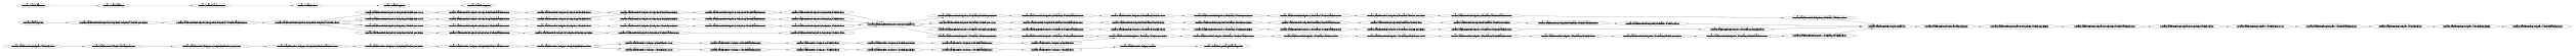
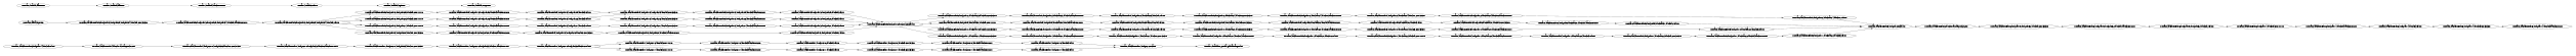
  digraph {
    rankdir=LR
    "root_a_2/tail_a/input_0"
    "root_a_0/backbone_b_5/body_d_13/body_d_29/body_b_34/block_b/conv3x3_0"
    "root_a_0/backbone_b_5/body_d_13/body_d_29/body_b_34/block_b/batch_norm_0"
    "root_a_0/backbone_b_5/body_d_13/body_d_29/body_b_34/block_b/relu_0"
    "root_a_0/backbone_b_5/body_d_13/body_d_26/block_f/conv1x1_0"
    "root_a_0/backbone_b_5/body_d_13/body_d_28/block_e/conv3x3_0"
    "root_a_0/backbone_b_5/body_d_13/body_d_25/block_f/conv1x1_0"
    "root_a_0/backbone_b_5/body_d_13/body_d_27/block_f/conv1x1_0"
    "root_a_0/backbone_b_5/body_d_13/body_d_26/block_f/batch_norm_0"
    "root_a_0/backbone_b_5/body_d_13/body_d_28/block_e/batch_norm_0"
    "root_a_0/backbone_b_5/body_d_13/body_d_25/block_f/batch_norm_0"
    "root_a_0/backbone_b_5/body_d_13/body_d_27/block_f/batch_norm_0"
    "root_a_0/backbone_b_5/body_d_13/body_d_26/block_f/relu_0"
    "root_a_0/backbone_b_5/body_d_13/body_d_25/block_f/conv3x3_0"
    "root_a_0/backbone_b_5/body_d_13/body_d_26/block_f/conv3x3_0"
    "root_a_0/backbone_b_5/body_d_13/body_d_26/block_f/batch_norm_1"
    "root_a_0/backbone_b_5/body_d_13/body_d_26/block_f/relu_1"
    "root_a_0/backbone_b_5/body_d_13/body_d/concat4_0"
    "root_a_0/backbone_b_5/body_d_10/block_a_19/block_b/conv3x3_0"
    "root_a_0/backbone_b_5/body_d_11/block_a_21/block_e/conv3x3_0"
    "root_a_0/backbone_b_5/body_d_12/block_a_23/block_b/conv3x3_0"
    "root_a_0/backbone_b_5/body_d_9/block_a_30/block_f/conv1x1_0"
    "root_a_0/backbone_b_5/body_d_13/body_d_28/block_e/conv3x3_1"
    "root_a_0/backbone_b_5/body_d_13/body_d_28/block_e/batch_norm_1"
    "root_a_0/backbone_b_5/body_d_13/body_d_28/block_e/relu_0"
    "root_a_0/backbone_b_5/body_d_13/body_d_25/block_f/relu_0"
    "root_a_0/backbone_b_5/body_d_13/body_d_25/block_f/batch_norm_1"
    "root_a_0/backbone_b_5/body_d_13/body_d_25/block_f/relu_1"
    "root_a_0/backbone_b_5/body_d_13/body_d_27/block_f/relu_0"
    "root_a_0/backbone_b_5/body_d_13/body_d_27/block_f/conv3x3_0"
    "root_a_0/backbone_b_5/body_d_13/body_d_27/block_f/batch_norm_1"
    "root_a_0/backbone_b_5/body_d_13/body_d_27/block_f/relu_1"
    "root_a_0/backbone_b_5/body_d_10/block_a_19/block_b/batch_norm_0"
    "root_a_0/backbone_b_5/body_d_11/block_a_21/block_e/batch_norm_0"
    "root_a_0/backbone_b_5/body_d_12/block_a_23/block_b/batch_norm_0"
    "root_a_0/backbone_b_5/body_d_9/block_a_30/block_f/batch_norm_0"
    "root_a_0/backbone_b_5/body_d_10/block_a_19/block_b/relu_0"
    "root_a_0/backbone_b_5/body_d_10/block_a_20/block_e/conv3x3_0"
    "root_a_0/backbone_b_5/body_d_10/block_a_20/block_e/batch_norm_0"
    "root_a_0/backbone_b_5/body_d_10/block_a_20/block_e/conv3x3_1"
    "root_a_0/backbone_b_5/body_d_10/block_a_20/block_e/batch_norm_1"
    "root_a_0/backbone_b_5/body_d_10/block_a_20/block_e/relu_0"
    "root_a_0/backbone_b_5/body_d/concat4_0"
    "root_a_0/backbone_b_3/blocksr_a/maxpool2x2_0"
    "root_a_0/backbone_b_5/body_d_11/block_a_21/block_e/conv3x3_1"
    "root_a_0/backbone_b_5/body_d_11/block_a_21/block_e/batch_norm_1"
    "root_a_0/backbone_b_5/body_d_11/block_a_21/block_e/relu_0"
    "root_a_0/backbone_b_5/body_d_11/block_a_22/block_f/conv1x1_0"
    "root_a_0/backbone_b_5/body_d_11/block_a_22/block_f/batch_norm_0"
    "root_a_0/backbone_b_5/body_d_11/block_a_22/block_f/relu_0"
    "root_a_0/backbone_b_5/body_d_11/block_a_22/block_f/conv3x3_0"
    "root_a_0/backbone_b_5/body_d_11/block_a_22/block_f/batch_norm_1"
    "root_a_0/backbone_b_5/body_d_11/block_a_22/block_f/relu_1"
    "root_a_0/backbone_b_5/body_d_12/block_a_23/block_b/relu_0"
    "root_a_0/backbone_b_5/body_d_12/block_a_24/block_e/conv3x3_0"
    "root_a_0/backbone_b_5/body_d_12/block_a_24/block_e/batch_norm_0"
    "root_a_0/backbone_b_5/body_d_12/block_a_24/block_e/conv3x3_1"
    "root_a_0/backbone_b_5/body_d_12/block_a_24/block_e/batch_norm_1"
    "root_a_0/backbone_b_5/body_d_12/block_a_24/block_e/relu_0"
    "root_a_0/backbone_b_5/body_d_9/block_a_30/block_f/relu_0"
    "root_a_0/backbone_b_5/body_d_9/block_a_30/block_f/conv3x3_0"
    "root_a_0/backbone_b_5/body_d_9/block_a_30/block_f/batch_norm_1"
    "root_a_0/backbone_b_5/body_d_9/block_a_30/block_f/relu_1"
    "root_a_0/backbone_b_5/body_d_9/block_a_31/block_b/conv3x3_0"
    "root_a_0/backbone_b_5/body_d_9/block_a_31/block_b/batch_norm_0"
    "root_a_0/backbone_b_5/body_d_9/block_a_31/block_b/relu_0"
    "root_a_0/backbone_b_6/body_a_15/body_b_32/block_b/conv3x3_0"
    "root_a_0/backbone_b_6/body_a_15/body_b_32/block_b/batch_norm_0"
    "root_a_0/backbone_b_6/body_a_15/body_b_32/block_b/relu_0"
    "root_a_0/backbone_b_6/body_a_14/block_f/conv1x1_0"
    "root_a_0/backbone_b_6/body_a_14/block_f/batch_norm_0"
    "root_a_0/backbone_b_6/body_a_14/block_f/relu_0"
    "root_a_0/backbone_b_6/body_a_14/block_f/conv3x3_0"
    "root_a_0/backbone_b_6/body_a_14/block_f/batch_norm_1"
    "root_a_0/backbone_b_6/body_a_14/block_f/relu_1"
    "root_a_0/backbone_b_4/blocksr_a/maxpool2x2_0"
    n77 [label="root_a_0/backbone_b_4/body_c_18/body_b_33/block_e/conv3x3_0"]
    "root_a_0/backbone_b_7/body_c_18/body_b_33/block_e/batch_norm_0"
    "root_a_0/backbone_b_7/body_c_18/body_b_33/block_e/conv3x3_1"
    "root_a_0/backbone_b_7/body_c_18/body_b_33/block_e/batch_norm_1"
    "root_a_0/backbone_b_7/body_c_18/body_b_33/block_e/relu_0"
    "root_a_0/backbone_b_7/body_c_16/block_f/conv1x1_0"
    "root_a_0/backbone_b_7/body_c_17/block_f/conv1x1_0"
    "root_a_0/backbone_b_7/body_c_16/block_f/batch_norm_0"
    "root_a_0/backbone_b_7/body_c_17/block_f/batch_norm_0"
    "root_a_0/backbone_b_7/body_c_16/block_f/relu_0"
    "root_a_0/backbone_b_7/body_c_16/block_f/conv3x3_0"
    "root_a_0/backbone_b_7/body_c_16/block_f/batch_norm_1"
    "root_a_0/backbone_b_7/body_c_16/block_f/relu_1"
    "root_a_0/backbone_b_7/body_c/concat_0"
    "root_a_1/head_b_8/pool_a/globalmaxpool_0"
    "root_a_0/backbone_b_7/body_c_17/block_f/relu_0"
    "root_a_0/backbone_b_7/body_c_17/block_f/conv3x3_0"
    "root_a_0/backbone_b_7/body_c_17/block_f/batch_norm_1"
    "root_a_0/backbone_b_7/body_c_17/block_f/relu_1"
    "root_a_1/head_b/flatten_0"
    "root_a_1/head_b/affine_0"
    "root_a_1/head_b/batch_norm_0"
    "root_a_1/head_b/relu_0"
    "root_a_1/head_b/logits_0"
    "root_a_1/head_b/output_0"
    "root_a_2/tail_a/input_0" -> "root_a_0/backbone_b_5/body_d_13/body_d_29/body_b_34/block_b/conv3x3_0"
    "root_a_0/backbone_b_5/body_d_13/body_d_29/body_b_34/block_b/conv3x3_0" -> "root_a_0/backbone_b_5/body_d_13/body_d_29/body_b_34/block_b/batch_norm_0"
    "root_a_0/backbone_b_5/body_d_13/body_d_29/body_b_34/block_b/batch_norm_0" -> "root_a_0/backbone_b_5/body_d_13/body_d_29/body_b_34/block_b/relu_0"
    "root_a_0/backbone_b_5/body_d_13/body_d_29/body_b_34/block_b/relu_0" -> "root_a_0/backbone_b_5/body_d_13/body_d_26/block_f/conv1x1_0"
    "root_a_0/backbone_b_5/body_d_13/body_d_29/body_b_34/block_b/relu_0" -> "root_a_0/backbone_b_5/body_d_13/body_d_28/block_e/conv3x3_0"
    "root_a_0/backbone_b_5/body_d_13/body_d_29/body_b_34/block_b/relu_0" -> "root_a_0/backbone_b_5/body_d_13/body_d_25/block_f/conv1x1_0"
    "root_a_0/backbone_b_5/body_d_13/body_d_29/body_b_34/block_b/relu_0" -> "root_a_0/backbone_b_5/body_d_13/body_d_27/block_f/conv1x1_0"
    "root_a_0/backbone_b_5/body_d_13/body_d_26/block_f/conv1x1_0" -> "root_a_0/backbone_b_5/body_d_13/body_d_26/block_f/batch_norm_0"
    "root_a_0/backbone_b_5/body_d_13/body_d_28/block_e/conv3x3_0" -> "root_a_0/backbone_b_5/body_d_13/body_d_28/block_e/batch_norm_0"
    "root_a_0/backbone_b_5/body_d_13/body_d_25/block_f/conv1x1_0" -> "root_a_0/backbone_b_5/body_d_13/body_d_25/block_f/batch_norm_0"
    "root_a_0/backbone_b_5/body_d_13/body_d_27/block_f/conv1x1_0" -> "root_a_0/backbone_b_5/body_d_13/body_d_27/block_f/batch_norm_0"
    "root_a_0/backbone_b_5/body_d_13/body_d_26/block_f/batch_norm_0" -> "root_a_0/backbone_b_5/body_d_13/body_d_26/block_f/relu_0"
    "root_a_0/backbone_b_5/body_d_13/body_d_28/block_e/batch_norm_0" -> "root_a_0/backbone_b_5/body_d_13/body_d_28/block_e/conv3x3_1"
    "root_a_0/backbone_b_5/body_d_13/body_d_25/block_f/batch_norm_0" -> "root_a_0/backbone_b_5/body_d_13/body_d_25/block_f/relu_0"
    "root_a_0/backbone_b_5/body_d_13/body_d_27/block_f/batch_norm_0" -> "root_a_0/backbone_b_5/body_d_13/body_d_27/block_f/relu_0"
    "root_a_0/backbone_b_5/body_d_13/body_d_26/block_f/relu_0" -> "root_a_0/backbone_b_5/body_d_13/body_d_25/block_f/conv3x3_0"
    "root_a_0/backbone_b_5/body_d_13/body_d_25/block_f/conv3x3_0" -> "root_a_0/backbone_b_5/body_d_13/body_d_25/block_f/batch_norm_1"
    "root_a_0/backbone_b_5/body_d_13/body_d_26/block_f/conv3x3_0" -> "root_a_0/backbone_b_5/body_d_13/body_d_26/block_f/batch_norm_1"
    "root_a_0/backbone_b_5/body_d_13/body_d_26/block_f/batch_norm_1" -> "root_a_0/backbone_b_5/body_d_13/body_d_26/block_f/relu_1"
    "root_a_0/backbone_b_5/body_d_13/body_d_26/block_f/relu_1" -> "root_a_0/backbone_b_5/body_d_13/body_d/concat4_0"
    "root_a_0/backbone_b_5/body_d_13/body_d/concat4_0" -> "root_a_0/backbone_b_5/body_d_10/block_a_19/block_b/conv3x3_0"
    "root_a_0/backbone_b_5/body_d_13/body_d/concat4_0" -> "root_a_0/backbone_b_5/body_d_11/block_a_21/block_e/conv3x3_0"
    "root_a_0/backbone_b_5/body_d_13/body_d/concat4_0" -> "root_a_0/backbone_b_5/body_d_12/block_a_23/block_b/conv3x3_0"
    "root_a_0/backbone_b_5/body_d_13/body_d/concat4_0" -> "root_a_0/backbone_b_5/body_d_9/block_a_30/block_f/conv1x1_0"
    "root_a_0/backbone_b_5/body_d_10/block_a_19/block_b/conv3x3_0" -> "root_a_0/backbone_b_5/body_d_10/block_a_19/block_b/batch_norm_0"
    "root_a_0/backbone_b_5/body_d_11/block_a_21/block_e/conv3x3_0" -> "root_a_0/backbone_b_5/body_d_11/block_a_21/block_e/batch_norm_0"
    "root_a_0/backbone_b_5/body_d_12/block_a_23/block_b/conv3x3_0" -> "root_a_0/backbone_b_5/body_d_12/block_a_23/block_b/batch_norm_0"
    "root_a_0/backbone_b_5/body_d_9/block_a_30/block_f/conv1x1_0" -> "root_a_0/backbone_b_5/body_d_9/block_a_30/block_f/batch_norm_0"
    "root_a_0/backbone_b_5/body_d_13/body_d_28/block_e/conv3x3_1" -> "root_a_0/backbone_b_5/body_d_13/body_d_28/block_e/batch_norm_1"
    "root_a_0/backbone_b_5/body_d_13/body_d_28/block_e/batch_norm_1" -> "root_a_0/backbone_b_5/body_d_13/body_d_28/block_e/relu_0"
    "root_a_0/backbone_b_5/body_d_13/body_d_28/block_e/relu_0" -> "root_a_0/backbone_b_5/body_d_13/body_d/concat4_0"
    "root_a_0/backbone_b_5/body_d_13/body_d_25/block_f/relu_0" -> "root_a_0/backbone_b_5/body_d_13/body_d_25/block_f/conv3x3_0"
    "root_a_0/backbone_b_5/body_d_13/body_d_25/block_f/batch_norm_1" -> "root_a_0/backbone_b_5/body_d_13/body_d_25/block_f/relu_1"
    "root_a_0/backbone_b_5/body_d_13/body_d_25/block_f/relu_1" -> "root_a_0/backbone_b_5/body_d_13/body_d/concat4_0"
    "root_a_0/backbone_b_5/body_d_13/body_d_27/block_f/relu_0" -> "root_a_0/backbone_b_5/body_d_13/body_d_27/block_f/conv3x3_0"
    "root_a_0/backbone_b_5/body_d_13/body_d_27/block_f/conv3x3_0" -> "root_a_0/backbone_b_5/body_d_13/body_d_27/block_f/batch_norm_1"
    "root_a_0/backbone_b_5/body_d_13/body_d_27/block_f/batch_norm_1" -> "root_a_0/backbone_b_5/body_d_13/body_d_27/block_f/relu_1"
    "root_a_0/backbone_b_5/body_d_13/body_d_27/block_f/relu_1" -> "root_a_0/backbone_b_5/body_d_13/body_d/concat4_0"
    "root_a_0/backbone_b_5/body_d_10/block_a_19/block_b/batch_norm_0" -> "root_a_0/backbone_b_5/body_d_10/block_a_19/block_b/relu_0"
    "root_a_0/backbone_b_5/body_d_11/block_a_21/block_e/batch_norm_0" -> "root_a_0/backbone_b_5/body_d_11/block_a_21/block_e/conv3x3_1"
    "root_a_0/backbone_b_5/body_d_12/block_a_23/block_b/batch_norm_0" -> "root_a_0/backbone_b_5/body_d_12/block_a_23/block_b/relu_0"
    "root_a_0/backbone_b_5/body_d_9/block_a_30/block_f/batch_norm_0" -> "root_a_0/backbone_b_5/body_d_9/block_a_30/block_f/relu_0"
    "root_a_0/backbone_b_5/body_d_10/block_a_19/block_b/relu_0" -> "root_a_0/backbone_b_5/body_d_10/block_a_20/block_e/conv3x3_0"
    "root_a_0/backbone_b_5/body_d_10/block_a_20/block_e/conv3x3_0" -> "root_a_0/backbone_b_5/body_d_10/block_a_20/block_e/batch_norm_0"
    "root_a_0/backbone_b_5/body_d_10/block_a_20/block_e/batch_norm_0" -> "root_a_0/backbone_b_5/body_d_10/block_a_20/block_e/conv3x3_1"
    "root_a_0/backbone_b_5/body_d_10/block_a_20/block_e/conv3x3_1" -> "root_a_0/backbone_b_5/body_d_10/block_a_20/block_e/batch_norm_1"
    "root_a_0/backbone_b_5/body_d_10/block_a_20/block_e/batch_norm_1" -> "root_a_0/backbone_b_5/body_d_10/block_a_20/block_e/relu_0"
    "root_a_0/backbone_b_5/body_d_10/block_a_20/block_e/relu_0" -> "root_a_0/backbone_b_5/body_d/concat4_0"
    "root_a_0/backbone_b_5/body_d/concat4_0" -> "root_a_0/backbone_b_3/blocksr_a/maxpool2x2_0"
    "root_a_0/backbone_b_3/blocksr_a/maxpool2x2_0" -> "root_a_0/backbone_b_6/body_a_15/body_b_32/block_b/conv3x3_0"
    "root_a_0/backbone_b_5/body_d_11/block_a_21/block_e/conv3x3_1" -> "root_a_0/backbone_b_5/body_d_11/block_a_21/block_e/batch_norm_1"
    "root_a_0/backbone_b_5/body_d_11/block_a_21/block_e/batch_norm_1" -> "root_a_0/backbone_b_5/body_d_11/block_a_21/block_e/relu_0"
    "root_a_0/backbone_b_5/body_d_11/block_a_21/block_e/relu_0" -> "root_a_0/backbone_b_5/body_d_11/block_a_22/block_f/conv1x1_0"
    "root_a_0/backbone_b_5/body_d_11/block_a_22/block_f/conv1x1_0" -> "root_a_0/backbone_b_5/body_d_11/block_a_22/block_f/batch_norm_0"
    "root_a_0/backbone_b_5/body_d_11/block_a_22/block_f/batch_norm_0" -> "root_a_0/backbone_b_5/body_d_11/block_a_22/block_f/relu_0"
    "root_a_0/backbone_b_5/body_d_11/block_a_22/block_f/relu_0" -> "root_a_0/backbone_b_5/body_d_11/block_a_22/block_f/conv3x3_0"
    "root_a_0/backbone_b_5/body_d_11/block_a_22/block_f/conv3x3_0" -> "root_a_0/backbone_b_5/body_d_11/block_a_22/block_f/batch_norm_1"
    "root_a_0/backbone_b_5/body_d_11/block_a_22/block_f/batch_norm_1" -> "root_a_0/backbone_b_5/body_d_11/block_a_22/block_f/relu_1"
    "root_a_0/backbone_b_5/body_d_11/block_a_22/block_f/relu_1" -> "root_a_0/backbone_b_5/body_d/concat4_0"
    "root_a_0/backbone_b_5/body_d_12/block_a_23/block_b/relu_0" -> "root_a_0/backbone_b_5/body_d_12/block_a_24/block_e/conv3x3_0"
    "root_a_0/backbone_b_5/body_d_12/block_a_24/block_e/conv3x3_0" -> "root_a_0/backbone_b_5/body_d_12/block_a_24/block_e/batch_norm_0"
    "root_a_0/backbone_b_5/body_d_12/block_a_24/block_e/batch_norm_0" -> "root_a_0/backbone_b_5/body_d_12/block_a_24/block_e/conv3x3_1"
    "root_a_0/backbone_b_5/body_d_12/block_a_24/block_e/conv3x3_1" -> "root_a_0/backbone_b_5/body_d_12/block_a_24/block_e/batch_norm_1"
    "root_a_0/backbone_b_5/body_d_12/block_a_24/block_e/batch_norm_1" -> "root_a_0/backbone_b_5/body_d_12/block_a_24/block_e/relu_0"
    "root_a_0/backbone_b_5/body_d_12/block_a_24/block_e/relu_0" -> "root_a_0/backbone_b_5/body_d/concat4_0"
    "root_a_0/backbone_b_5/body_d_9/block_a_30/block_f/relu_0" -> "root_a_0/backbone_b_5/body_d_9/block_a_30/block_f/conv3x3_0"
    "root_a_0/backbone_b_5/body_d_9/block_a_30/block_f/conv3x3_0" -> "root_a_0/backbone_b_5/body_d_9/block_a_30/block_f/batch_norm_1"
    "root_a_0/backbone_b_5/body_d_9/block_a_30/block_f/batch_norm_1" -> "root_a_0/backbone_b_5/body_d_9/block_a_30/block_f/relu_1"
    "root_a_0/backbone_b_5/body_d_9/block_a_30/block_f/relu_1" -> "root_a_0/backbone_b_5/body_d_9/block_a_31/block_b/conv3x3_0"
    "root_a_0/backbone_b_5/body_d_9/block_a_31/block_b/conv3x3_0" -> "root_a_0/backbone_b_5/body_d_9/block_a_31/block_b/batch_norm_0"
    "root_a_0/backbone_b_5/body_d_9/block_a_31/block_b/batch_norm_0" -> "root_a_0/backbone_b_5/body_d_9/block_a_31/block_b/relu_0"
    "root_a_0/backbone_b_5/body_d_9/block_a_31/block_b/relu_0" -> "root_a_0/backbone_b_5/body_d/concat4_0"
    "root_a_0/backbone_b_6/body_a_15/body_b_32/block_b/conv3x3_0" -> "root_a_0/backbone_b_6/body_a_15/body_b_32/block_b/batch_norm_0"
    "root_a_0/backbone_b_6/body_a_15/body_b_32/block_b/batch_norm_0" -> "root_a_0/backbone_b_6/body_a_15/body_b_32/block_b/relu_0"
    "root_a_0/backbone_b_6/body_a_15/body_b_32/block_b/relu_0" -> "root_a_0/backbone_b_6/body_a_14/block_f/conv1x1_0"
    "root_a_0/backbone_b_6/body_a_14/block_f/conv1x1_0" -> "root_a_0/backbone_b_6/body_a_14/block_f/batch_norm_0"
    "root_a_0/backbone_b_6/body_a_14/block_f/batch_norm_0" -> "root_a_0/backbone_b_6/body_a_14/block_f/relu_0"
    "root_a_0/backbone_b_6/body_a_14/block_f/relu_0" -> "root_a_0/backbone_b_6/body_a_14/block_f/conv3x3_0"
    "root_a_0/backbone_b_6/body_a_14/block_f/conv3x3_0" -> "root_a_0/backbone_b_6/body_a_14/block_f/batch_norm_1"
    "root_a_0/backbone_b_6/body_a_14/block_f/relu_1" -> "root_a_0/backbone_b_4/blocksr_a/maxpool2x2_0"
    "root_a_0/backbone_b_4/blocksr_a/maxpool2x2_0" -> n77
    n77 -> "root_a_0/backbone_b_7/body_c_18/body_b_33/block_e/batch_norm_0"
    "root_a_0/backbone_b_7/body_c_18/body_b_33/block_e/batch_norm_0" -> "root_a_0/backbone_b_7/body_c_18/body_b_33/block_e/conv3x3_1"
    "root_a_0/backbone_b_7/body_c_18/body_b_33/block_e/conv3x3_1" -> "root_a_0/backbone_b_7/body_c_18/body_b_33/block_e/batch_norm_1"
    "root_a_0/backbone_b_7/body_c_18/body_b_33/block_e/batch_norm_1" -> "root_a_0/backbone_b_7/body_c_18/body_b_33/block_e/relu_0"
    "root_a_0/backbone_b_7/body_c_18/body_b_33/block_e/relu_0" -> "root_a_0/backbone_b_7/body_c_16/block_f/conv1x1_0"
    "root_a_0/backbone_b_7/body_c_18/body_b_33/block_e/relu_0" -> "root_a_0/backbone_b_7/body_c_17/block_f/conv1x1_0"
    "root_a_0/backbone_b_7/body_c_16/block_f/conv1x1_0" -> "root_a_0/backbone_b_7/body_c_16/block_f/batch_norm_0"
    "root_a_0/backbone_b_7/body_c_17/block_f/conv1x1_0" -> "root_a_0/backbone_b_7/body_c_17/block_f/batch_norm_0"
    "root_a_0/backbone_b_7/body_c_16/block_f/batch_norm_0" -> "root_a_0/backbone_b_7/body_c_16/block_f/relu_0"
    "root_a_0/backbone_b_7/body_c_17/block_f/batch_norm_0" -> "root_a_0/backbone_b_7/body_c_17/block_f/relu_0"
    "root_a_0/backbone_b_7/body_c_16/block_f/relu_0" -> "root_a_0/backbone_b_7/body_c_16/block_f/conv3x3_0"
    "root_a_0/backbone_b_7/body_c_16/block_f/conv3x3_0" -> "root_a_0/backbone_b_7/body_c_16/block_f/batch_norm_1"
    "root_a_0/backbone_b_7/body_c_16/block_f/batch_norm_1" -> "root_a_0/backbone_b_7/body_c_16/block_f/relu_1"
-   "root_a_0/backbone_b_7/body_c_16/block_f/relu_1" -> "root_a_0/backbone_b_5/body_d_11/block_a_21/block_e/conv3x3_1"
+   "root_a_0/backbone_b_7/body_c_16/block_f/relu_1" -> "root_a_0/backbone_b_7/body_c/concat_0"
    "root_a_0/backbone_b_7/body_c/concat_0" -> "root_a_1/head_b_8/pool_a/globalmaxpool_0"
    "root_a_0/backbone_b_7/body_c_17/block_f/relu_0" -> "root_a_0/backbone_b_7/body_c_17/block_f/conv3x3_0"
    "root_a_0/backbone_b_7/body_c_17/block_f/conv3x3_0" -> "root_a_0/backbone_b_7/body_c_17/block_f/batch_norm_1"
    "root_a_0/backbone_b_7/body_c_17/block_f/batch_norm_1" -> "root_a_0/backbone_b_7/body_c_17/block_f/relu_1"
    "root_a_0/backbone_b_7/body_c_17/block_f/relu_1" -> "root_a_0/backbone_b_7/body_c/concat_0"
    "root_a_1/head_b/flatten_0" -> "root_a_1/head_b/affine_0"
    "root_a_1/head_b/affine_0" -> "root_a_1/head_b/batch_norm_0"
    "root_a_1/head_b/batch_norm_0" -> "root_a_1/head_b/relu_0"
    "root_a_1/head_b/relu_0" -> "root_a_1/head_b/logits_0"
    "root_a_1/head_b/logits_0" -> "root_a_1/head_b/output_0"
  }
